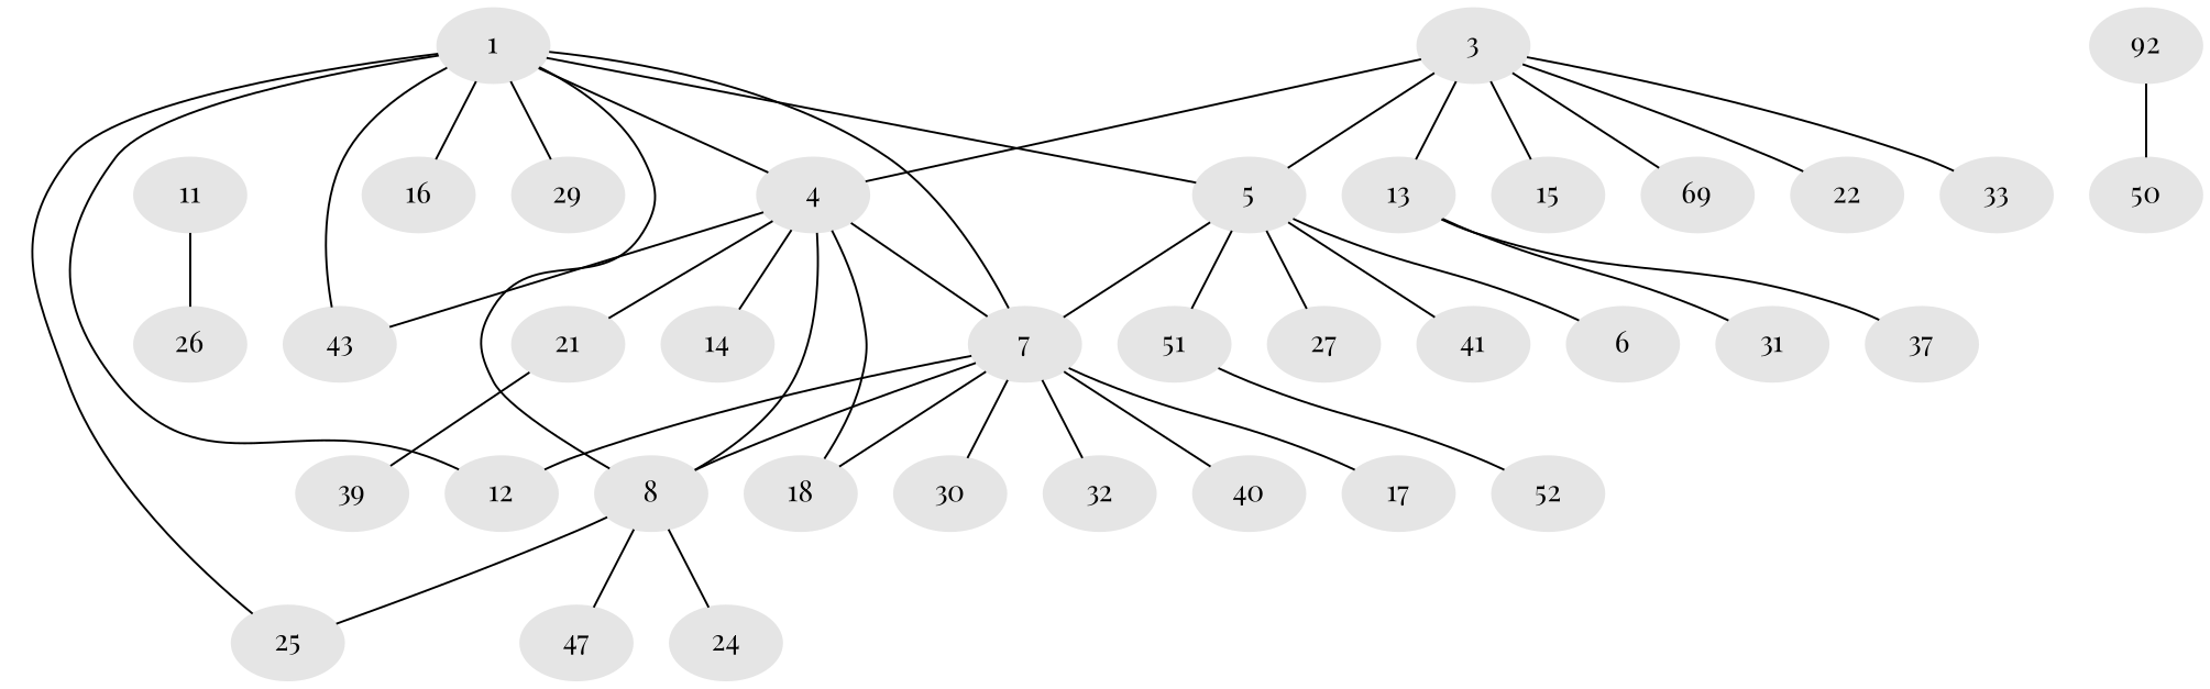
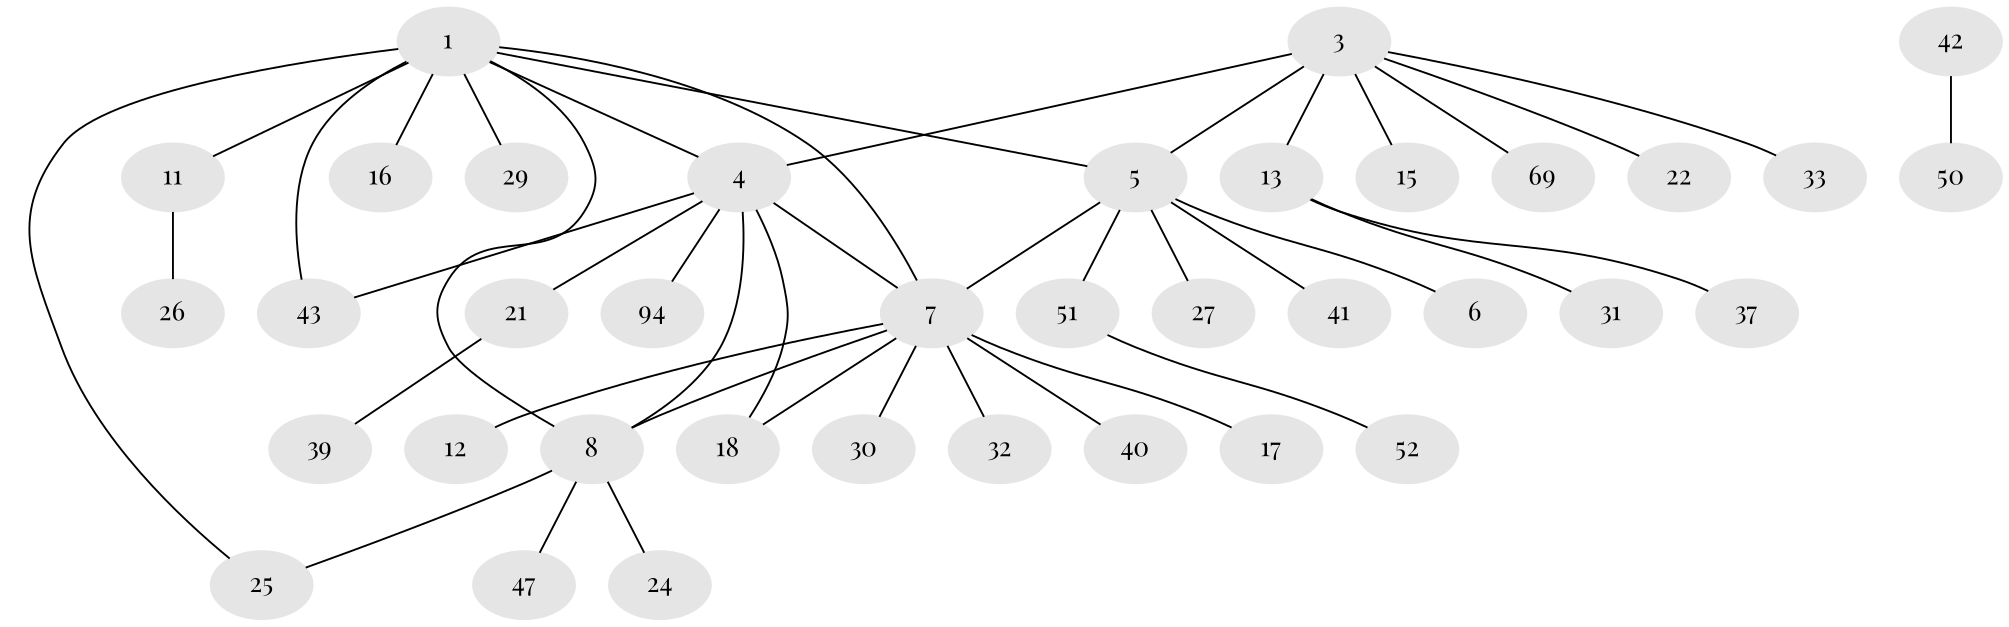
  graph {
    fontname="Playfair Display"
    node [color=gray90 fontname="Playfair Display" style=filled]
    edge [fontname="Playfair Display"]
    1 [super="+2"]
    4 [super="+10"]
    5 [super="+44"]
    7 [super="+9"]
    8 [super="+23"]
    11
    16 [super="+20"]
    25 [super="+28"]
    29
    43
-   14
+   14 [label=94]
    18
    21
    6 [super="+34"]
    27
    41
    51
    12
    17 [super="+48"]
    30
    32
    40
    24 [super="+45"]
    47
    26 [super="+36"]
    3 [super="+49"]
    13 [super="+38"]
    15
    n29 [label=69]
    22
    33
    31
    37
    39
    52
-   42 [super="+46" label=92]
+   42 [super="+46"]
    50
    1 -- 4
    1 -- 5
    1 -- 7
    1 -- 8
-   1 -- 12
+   1 -- 11
    1 -- 16
    1 -- 25
    1 -- 29
    1 -- 43
    4 -- 7
    4 -- 8
    4 -- 43
    4 -- 14
    4 -- 18
    4 -- 21
    5 -- 7 [weight=2]
    5 -- 6
    5 -- 27
    5 -- 41
    5 -- 51
    7 -- 8
    7 -- 18
    7 -- 12
    7 -- 17
    7 -- 30
    7 -- 32
    7 -- 40
    8 -- 25
    8 -- 24
    8 -- 47
    11 -- 26
    21 -- 39
    51 -- 52
    3 -- 4
    3 -- 5 [weight=2]
    3 -- 13
    3 -- 15
    3 -- n29
    3 -- 22
    3 -- 33
    13 -- 31
    13 -- 37
    42 -- 50
  }
